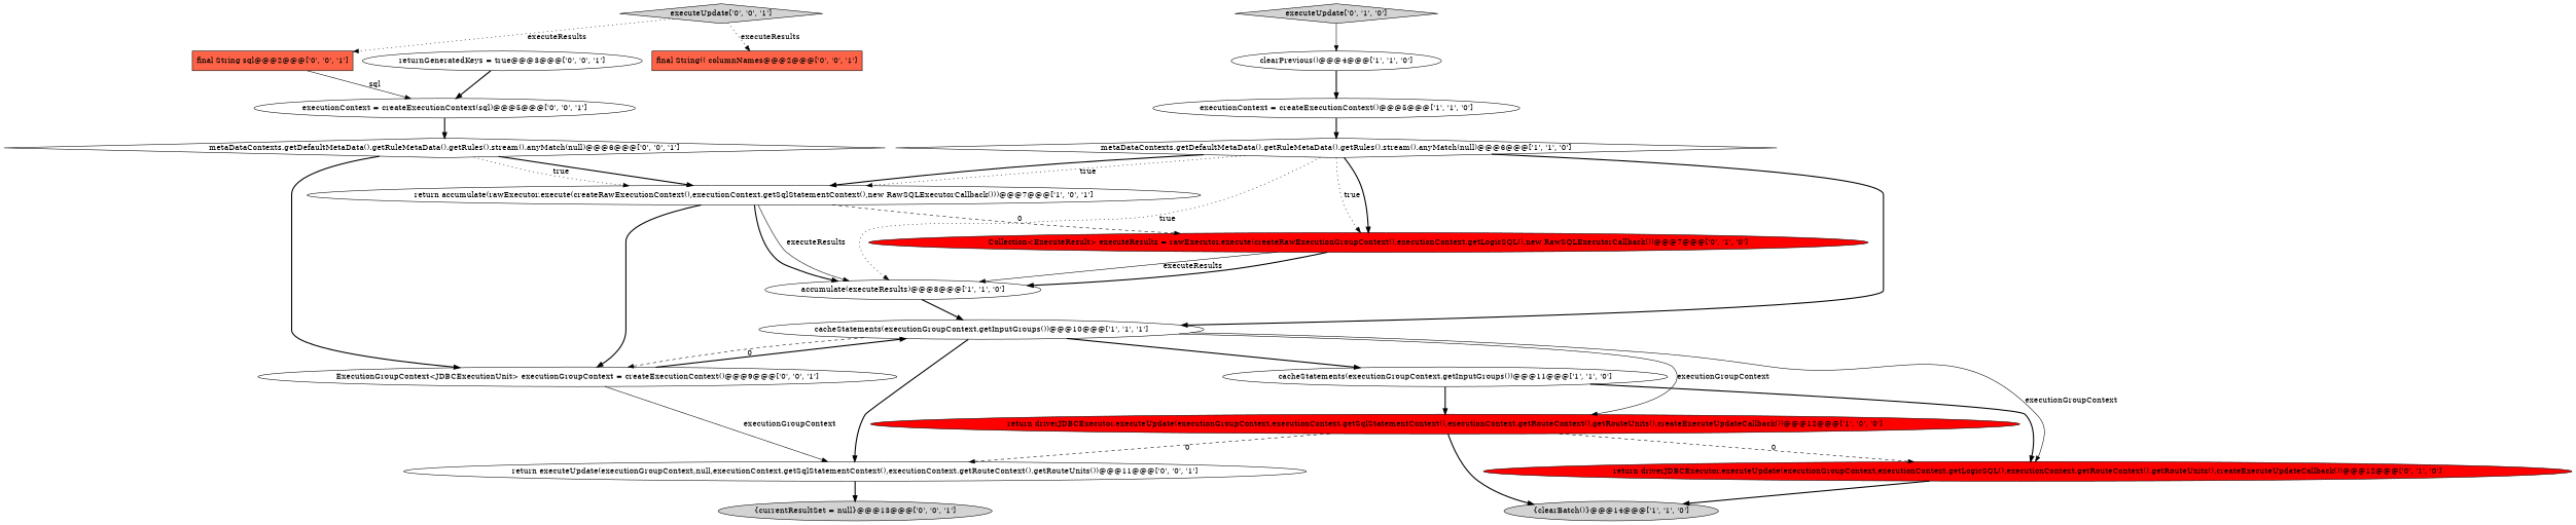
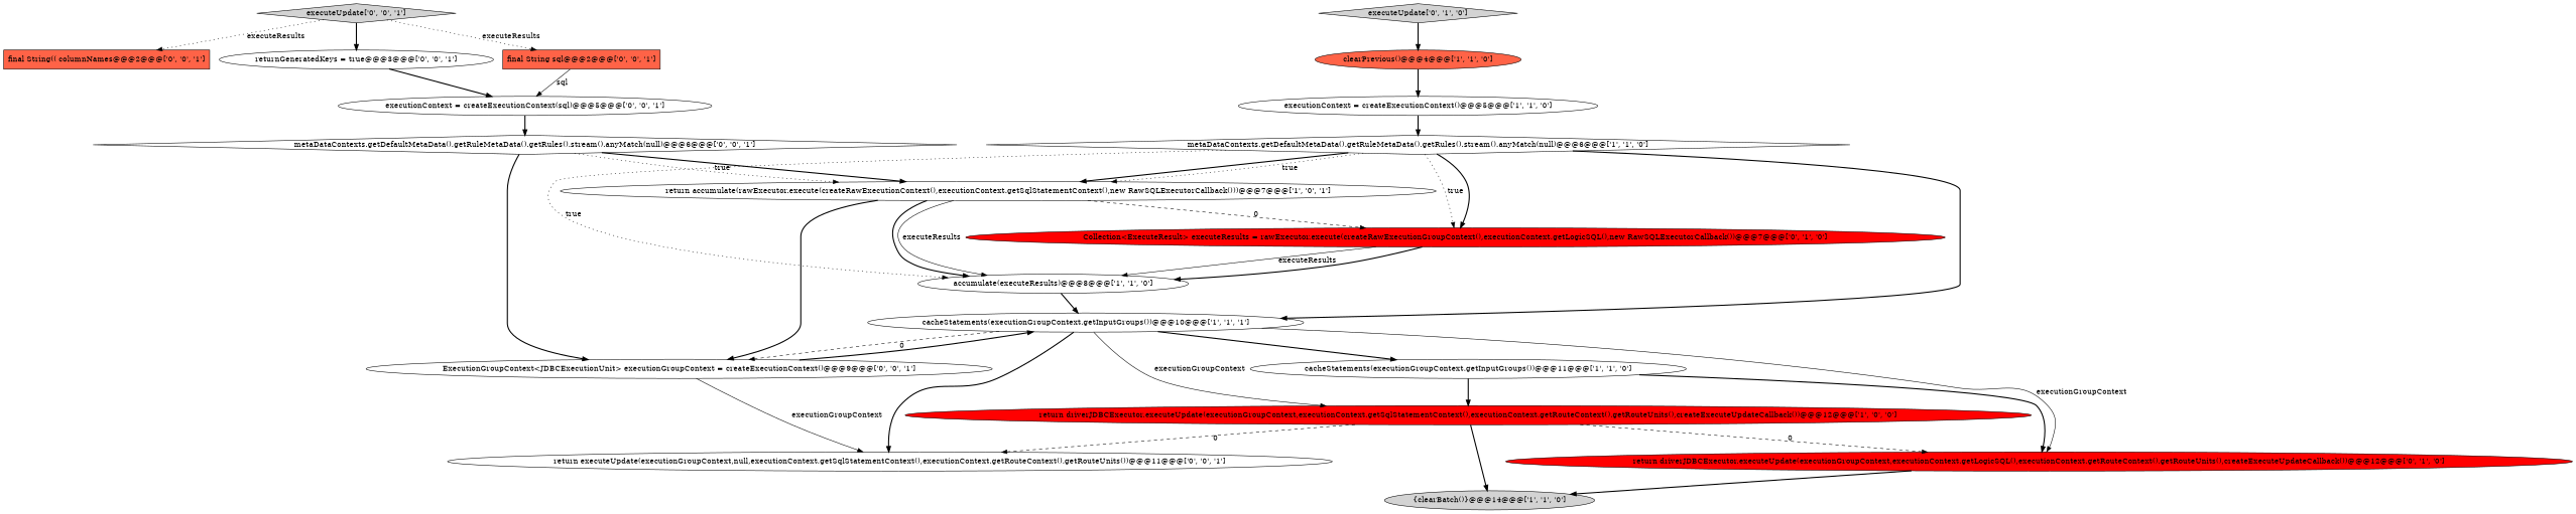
  digraph {
    node [fillcolor=white shape=ellipse style=filled]
    edge [style=bold]
    n1 [fillcolor=lightgray label="executeUpdate['0', '1', '0']" shape=diamond]
-   n2 [label="clearPrevious()@@@4@@@['1', '1', '0']"]
+   n2 [fillcolor=tomato label="clearPrevious()@@@4@@@['1', '1', '0']"]
    n3 [label="executionContext = createExecutionContext()@@@5@@@['1', '1', '0']"]
    n4 [label="cacheStatements(executionGroupContext.getInputGroups())@@@11@@@['1', '1', '0']"]
    n5 [fillcolor=red label="return driverJDBCExecutor.executeUpdate(executionGroupContext,executionContext.getLogicSQL(),executionContext.getRouteContext().getRouteUnits(),createExecuteUpdateCallback())@@@12@@@['0', '1', '0']"]
    n6 [fillcolor=red label="return driverJDBCExecutor.executeUpdate(executionGroupContext,executionContext.getSqlStatementContext(),executionContext.getRouteContext().getRouteUnits(),createExecuteUpdateCallback())@@@12@@@['1', '0', '0']"]
    n7 [fillcolor=lightgray label="{clearBatch()}@@@14@@@['1', '1', '0']"]
    n8 [label="return executeUpdate(executionGroupContext,null,executionContext.getSqlStatementContext(),executionContext.getRouteContext().getRouteUnits())@@@11@@@['0', '0', '1']"]
    n9 [label="returnGeneratedKeys = true@@@3@@@['0', '0', '1']"]
    n10 [label="executionContext = createExecutionContext(sql)@@@5@@@['0', '0', '1']"]
    n11 [label="metaDataContexts.getDefaultMetaData().getRuleMetaData().getRules().stream().anyMatch(null)@@@6@@@['0', '0', '1']" shape=diamond]
    n12 [label="ExecutionGroupContext<JDBCExecutionUnit> executionGroupContext = createExecutionContext()@@@9@@@['0', '0', '1']"]
    n13 [label="cacheStatements(executionGroupContext.getInputGroups())@@@10@@@['1', '1', '1']"]
-   n14 [fillcolor=lightgray label="{currentResultSet = null}@@@13@@@['0', '0', '1']"]
    n15 [label="return accumulate(rawExecutor.execute(createRawExecutionContext(),executionContext.getSqlStatementContext(),new RawSQLExecutorCallback()))@@@7@@@['1', '0', '1']"]
    n16 [label="accumulate(executeResults)@@@8@@@['1', '1', '0']"]
    n17 [fillcolor=red label="Collection<ExecuteResult> executeResults = rawExecutor.execute(createRawExecutionGroupContext(),executionContext.getLogicSQL(),new RawSQLExecutorCallback())@@@7@@@['0', '1', '0']"]
    n18 [label="metaDataContexts.getDefaultMetaData().getRuleMetaData().getRules().stream().anyMatch(null)@@@6@@@['1', '1', '0']" shape=diamond]
    n19 [fillcolor=tomato label="final String sql@@@2@@@['0', '0', '1']" shape=box]
    n20 [fillcolor=tomato label="final String(( columnNames@@@2@@@['0', '0', '1']" shape=box]
    n21 [fillcolor=lightgray label="executeUpdate['0', '0', '1']" shape=diamond]
-   n1 -> n2 [style=solid]
+   n1 -> n2
    n2 -> n3
    n3 -> n18
    n4 -> n5
    n4 -> n6
    n5 -> n7
    n6 -> n5 [label=0 style=dashed]
    n6 -> n7
    n6 -> n8 [label=0 style=dashed]
-   n8 -> n14
    n9 -> n10
    n10 -> n11
    n11 -> n12
    n11 -> n15
    n11 -> n15 [label=true style=dotted]
    n12 -> n8 [label=executionGroupContext style=solid]
    n12 -> n13
    n13 -> n4
    n13 -> n5 [label=executionGroupContext style=solid]
    n13 -> n6 [label=executionGroupContext style=solid]
    n13 -> n8
    n13 -> n12 [label=0 style=dashed]
    n15 -> n12
    n15 -> n16 [label=executeResults style=solid]
    n15 -> n16
    n15 -> n17 [label=0 style=dashed]
    n16 -> n13
    n17 -> n16 [label=executeResults style=solid]
    n17 -> n16
    n18 -> n13
    n18 -> n15
    n18 -> n15 [label=true style=dotted]
    n18 -> n16 [label=true style=dotted]
    n18 -> n17 [label=true style=dotted]
    n18 -> n17
    n19 -> n10 [label=sql style=solid]
+   n21 -> n9
    n21 -> n19 [label=executeResults style=dotted]
    n21 -> n20 [label=executeResults style=dotted]
  }
